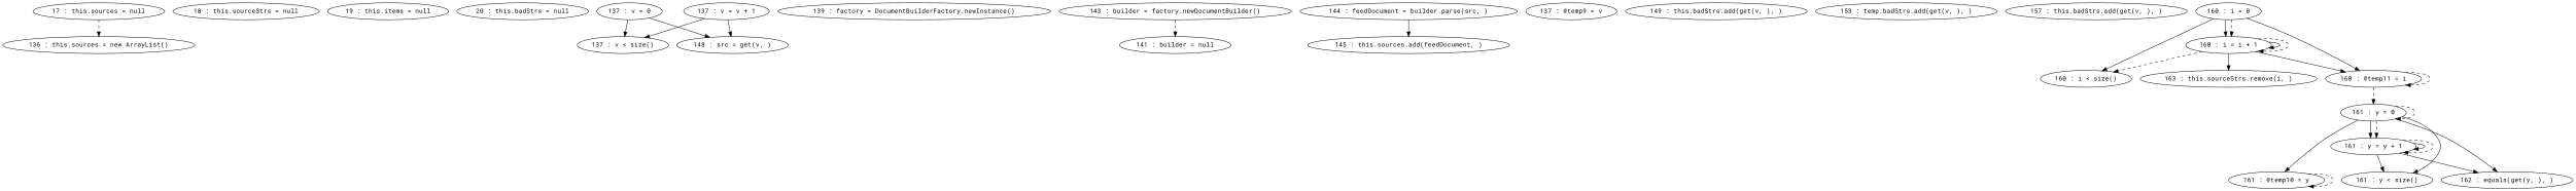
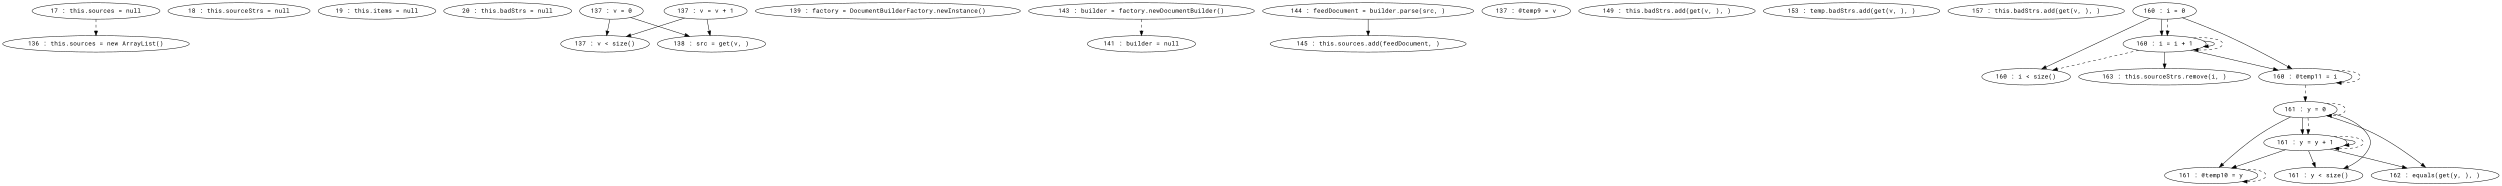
  digraph {
    fontname="Roboto Mono"
    node [fontname="Roboto Mono"]
    edge [fontname="Roboto Mono"]
    "17 : this.sources = null"
    "136 : this.sources = new ArrayList()"
    "18 : this.sourceStrs = null"
    "19 : this.items = null"
    "20 : this.badStrs = null"
    "137 : v = 0"
    "137 : v < size()"
-   "138 : src = get(v, )" [label="148 : src = get(v, )"]
+   "138 : src = get(v, )"
    "139 : factory = DocumentBuilderFactory.newInstance()"
    "143 : builder = factory.newDocumentBuilder()"
    "141 : builder = null"
    "144 : feedDocument = builder.parse(src, )"
    "145 : this.sources.add(feedDocument, )"
    "137 : @temp9 = v"
    "137 : v = v + 1"
    "149 : this.badStrs.add(get(v, ), )"
    n17 [label="153 : temp.badStrs.add(get(v, ), )"]
    "157 : this.badStrs.add(get(v, ), )"
    "160 : i = 0"
    "160 : i < size()"
    "160 : i = i + 1"
    "160 : @temp11 = i"
    "163 : this.sourceStrs.remove(i, )"
    "161 : y = 0"
    "161 : y = y + 1"
    "161 : @temp10 = y"
    "161 : y < size()"
    "162 : equals(get(y, ), )"
    "17 : this.sources = null" -> "136 : this.sources = new ArrayList()" [style=dashed]
    "137 : v = 0" -> "137 : v < size()"
    "137 : v = 0" -> "138 : src = get(v, )"
    "143 : builder = factory.newDocumentBuilder()" -> "141 : builder = null" [style=dashed]
    "144 : feedDocument = builder.parse(src, )" -> "145 : this.sources.add(feedDocument, )"
    "137 : v = v + 1" -> "137 : v < size()"
    "137 : v = v + 1" -> "138 : src = get(v, )"
    "160 : i = 0" -> "160 : i < size()"
    "160 : i = 0" -> "160 : i = i + 1"
    "160 : i = 0" -> "160 : i = i + 1" [style=dashed]
    "160 : i = 0" -> "160 : @temp11 = i"
    "160 : i = i + 1" -> "160 : i < size()" [style=dashed]
    "160 : i = i + 1" -> "160 : i = i + 1"
    "160 : i = i + 1" -> "160 : i = i + 1" [style=dashed]
    "160 : i = i + 1" -> "160 : @temp11 = i"
    "160 : i = i + 1" -> "163 : this.sourceStrs.remove(i, )"
    "160 : @temp11 = i" -> "160 : @temp11 = i" [style=dashed]
    "160 : @temp11 = i" -> "161 : y = 0" [style=dashed]
    "161 : y = 0" -> "161 : y = 0" [style=dashed]
    "161 : y = 0" -> "161 : y = y + 1"
    "161 : y = 0" -> "161 : y = y + 1" [style=dashed]
    "161 : y = 0" -> "161 : @temp10 = y"
    "161 : y = 0" -> "161 : y < size()"
    "161 : y = 0" -> "162 : equals(get(y, ), )"
    "161 : y = y + 1" -> "161 : y = y + 1"
    "161 : y = y + 1" -> "161 : y = y + 1" [style=dashed]
+   "161 : y = y + 1" -> "161 : @temp10 = y"
    "161 : y = y + 1" -> "161 : y < size()"
    "161 : y = y + 1" -> "162 : equals(get(y, ), )"
    "161 : @temp10 = y" -> "161 : @temp10 = y" [style=dashed]
  }
